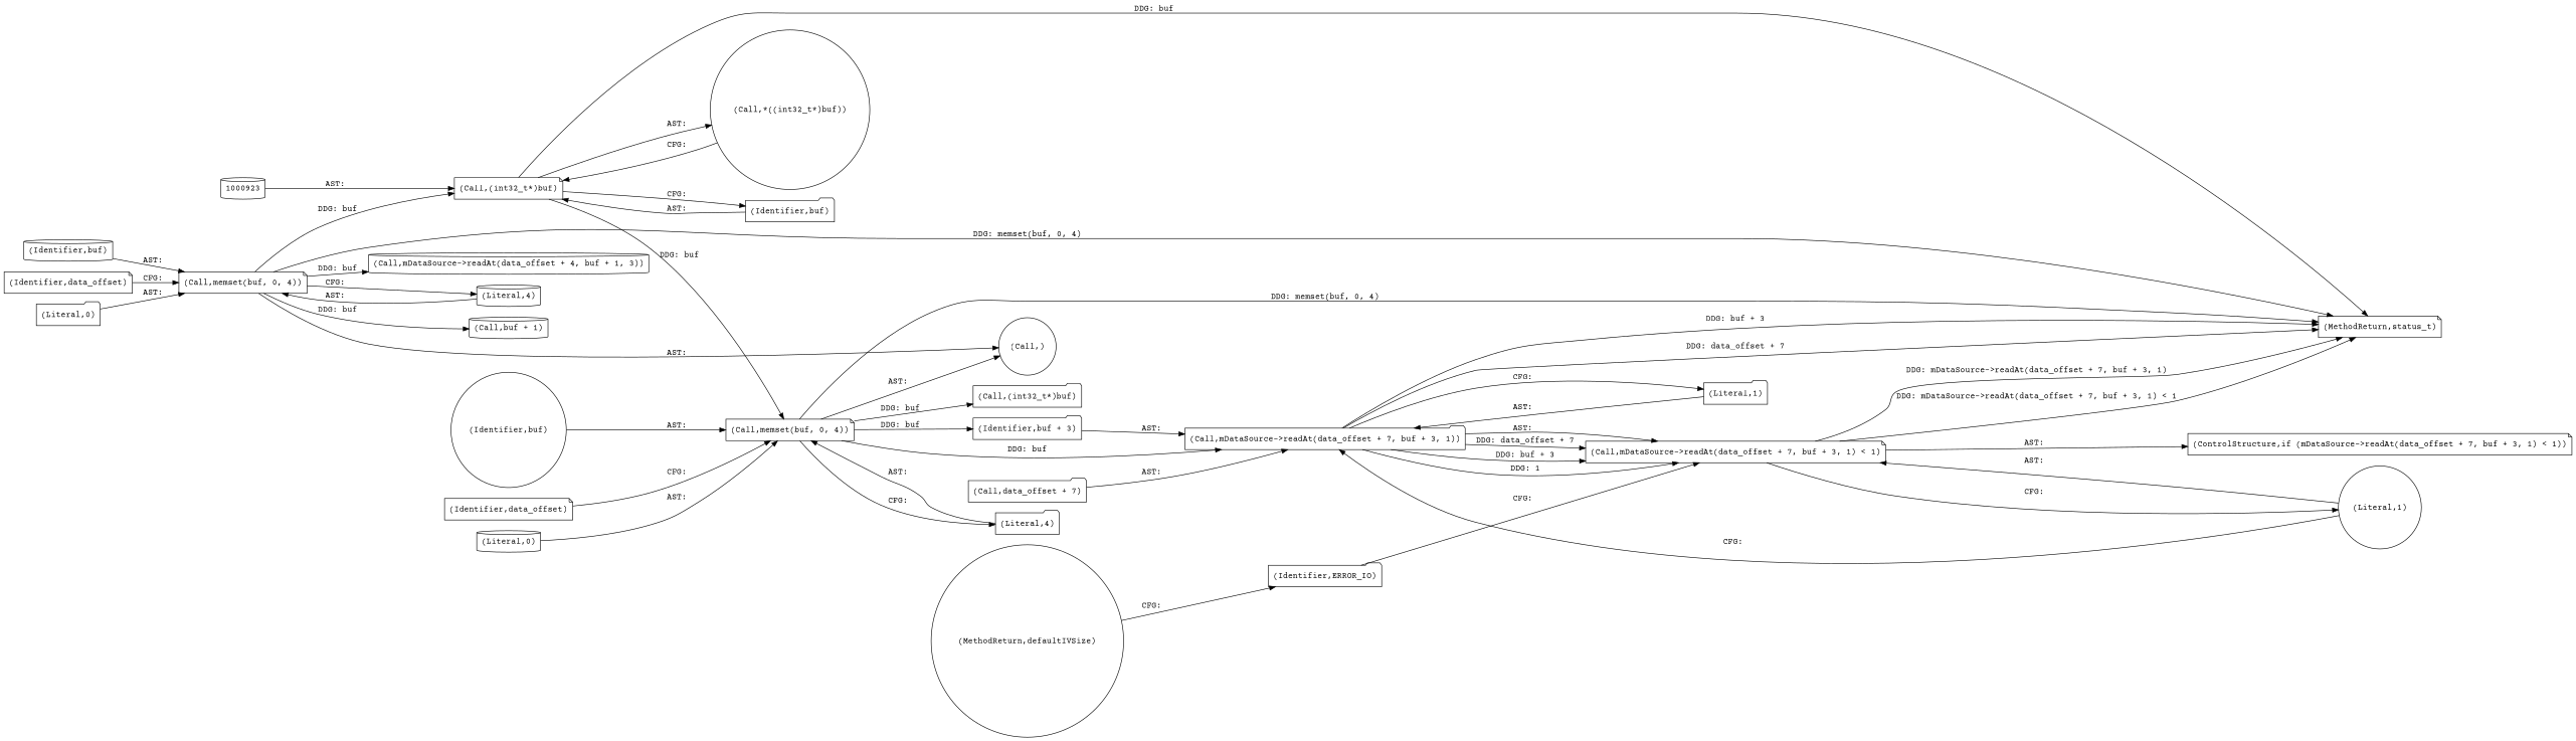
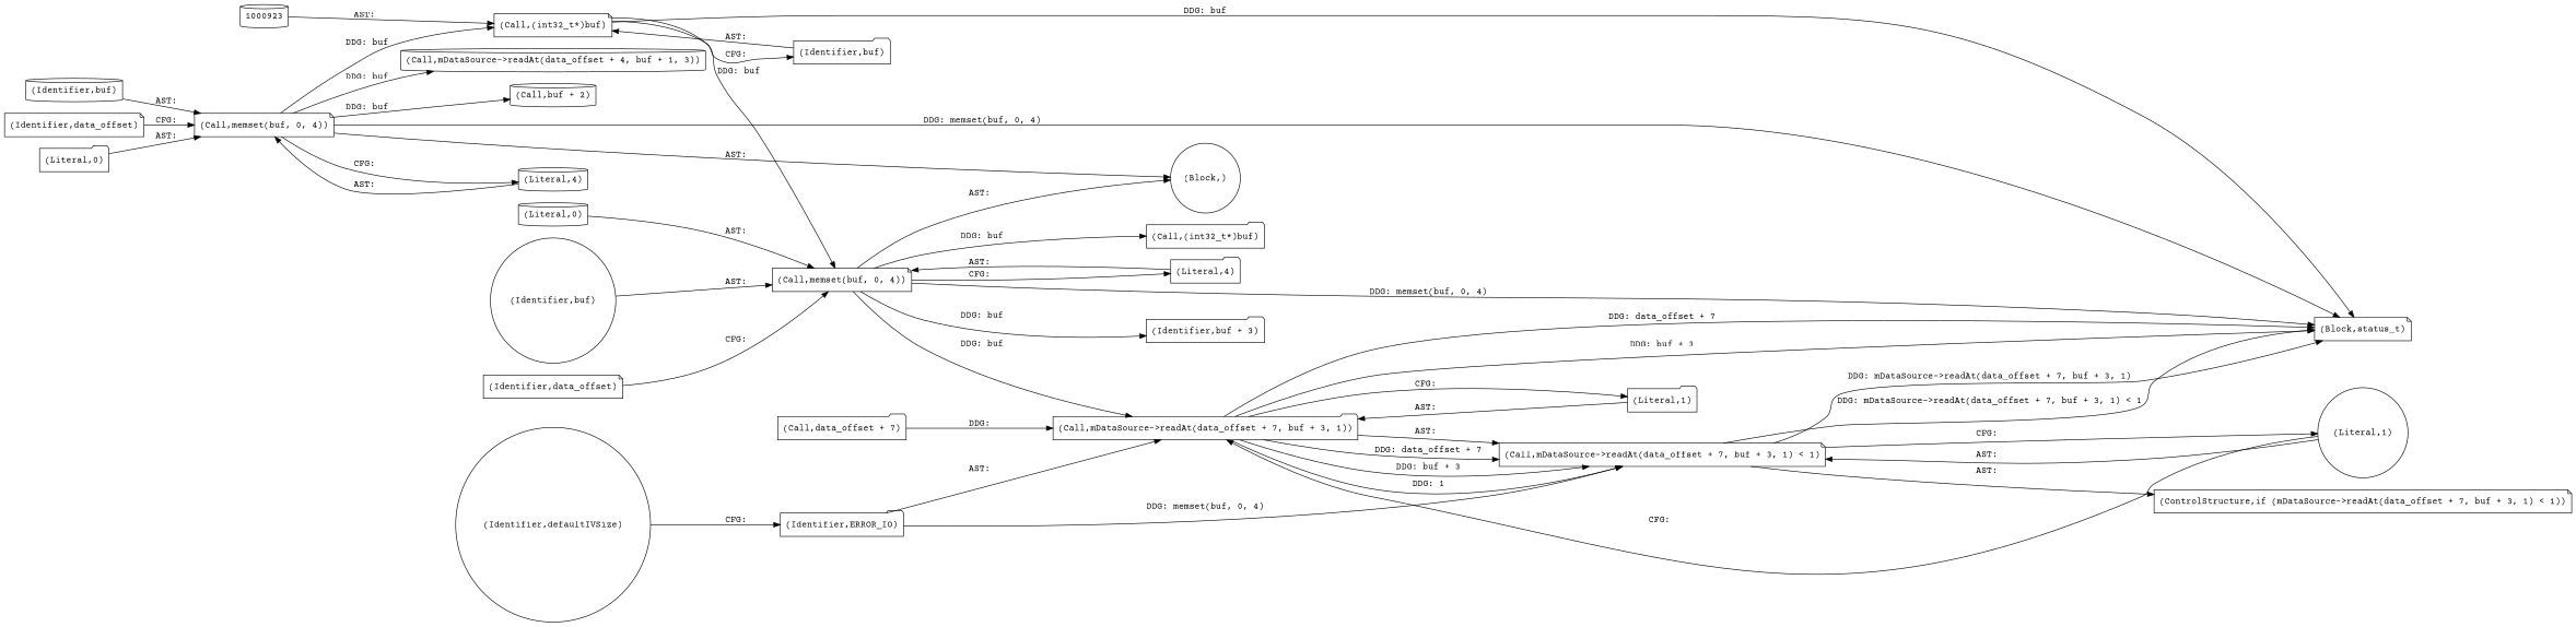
  digraph {
    fontname="Courier Prime"
    rankdir=LR
    node [fontname="Courier Prime" shape=folder]
    edge [fontname="Courier Prime"]
    n1 [label="(Call,mDataSource->readAt(data_offset + 7, buf + 3, 1))"]
    n2 [label="(Call,mDataSource->readAt(data_offset + 7, buf + 3, 1) < 1)" shape=note]
-   n3 [label="(MethodReturn,status_t)" shape=note]
+   n3 [label="(Block,status_t)" shape=note]
    n4 [label="(Literal,1)"]
    n5 [label="(ControlStructure,if (mDataSource->readAt(data_offset + 7, buf + 3, 1) < 1))" shape=note]
    n6 [label="(Literal,1)" shape=circle]
    n7 [label="(Call,memset(buf, 0, 4))" shape=note]
    n8 [label="(Literal,4)"]
    n9 [label="(Identifier,buf + 3)"]
    n10 [label="(Call,(int32_t*)buf)"]
-   n11 [label="(Call,)" shape=circle]
+   n11 [label="(Block,)" shape=circle]
    n12 [label="(Call,(int32_t*)buf)" shape=note]
    n13 [label="(Identifier,buf)"]
-   n14 [label="(Call,*((int32_t*)buf))" shape=circle]
    n15 [label="(Call,memset(buf, 0, 4))" shape=note]
    n16 [label="(Literal,4)" shape=cylinder]
    n17 [label="(Call,mDataSource->readAt(data_offset + 4, buf + 1, 3))" shape=cylinder]
-   n18 [label="(Call,buf + 1)" shape=cylinder]
-   n19 [label="(MethodReturn,defaultIVSize)" shape=circle]
+   n18 [label="(Call,buf + 2)" shape=cylinder]
+   n19 [label="(Identifier,defaultIVSize)" shape=circle]
    n20 [label="(Identifier,ERROR_IO)"]
    n21 [label="(Call,data_offset + 7)"]
    n22 [label="(Identifier,buf)" shape=cylinder]
    n23 [label="(Identifier,buf)" shape=circle]
    n24 [label="(Identifier,data_offset)" shape=note]
    n25 [label="(Identifier,data_offset)" shape=note]
    n26 [label="(Literal,0)" shape=cylinder]
    n27 [label="(Literal,0)"]
    1000923 [shape=cylinder]
    n1 -> n2 [label="AST: "]
    n1 -> n2 [label="DDG: data_offset + 7"]
    n1 -> n2 [label="DDG: buf + 3"]
    n1 -> n2 [label="DDG: 1"]
    n1 -> n3 [label="DDG: data_offset + 7"]
    n1 -> n3 [label="DDG: buf + 3"]
    n1 -> n4 [label="CFG: "]
    n2 -> n3 [label="DDG: mDataSource->readAt(data_offset + 7, buf + 3, 1) < 1"]
    n2 -> n3 [label="DDG: mDataSource->readAt(data_offset + 7, buf + 3, 1)"]
    n2 -> n5 [label="AST: "]
    n2 -> n6 [label="CFG: "]
    n4 -> n1 [label="AST: "]
    n6 -> n1 [label="CFG: "]
    n6 -> n2 [label="AST: "]
    n7 -> n1 [label="DDG: buf"]
    n7 -> n3 [label="DDG: memset(buf, 0, 4)"]
    n7 -> n8 [label="CFG: "]
    n7 -> n9 [label="DDG: buf"]
    n7 -> n10 [label="DDG: buf"]
    n7 -> n11 [label="AST: "]
    n8 -> n7 [label="AST: "]
-   n9 -> n1 [label="AST: "]
+   n20 -> n1 [label="AST: "]
    n12 -> n3 [label="DDG: buf"]
    n12 -> n7 [label="DDG: buf"]
    n12 -> n13 [label="CFG: "]
-   n12 -> n14 [label="AST: "]
    n13 -> n12 [label="AST: "]
-   n14 -> n12 [label="CFG: "]
    n15 -> n3 [label="DDG: memset(buf, 0, 4)"]
    n15 -> n11 [label="AST: "]
    n15 -> n12 [label="DDG: buf"]
    n15 -> n16 [label="CFG: "]
    n15 -> n17 [label="DDG: buf"]
    n15 -> n18 [label="DDG: buf"]
    n16 -> n15 [label="AST: "]
    n19 -> n20 [label="CFG: "]
-   n20 -> n2 [label="CFG: "]
-   n21 -> n1 [label="AST: "]
+   n20 -> n2 [label="DDG: memset(buf, 0, 4)"]
+   n21 -> n1 [label="DDG: "]
    n22 -> n15 [label="AST: "]
    n23 -> n7 [label="AST: "]
    n24 -> n7 [label="CFG: "]
    n25 -> n15 [label="CFG: "]
    n26 -> n7 [label="AST: "]
    n27 -> n15 [label="AST: "]
    1000923 -> n12 [label="AST: "]
  }
